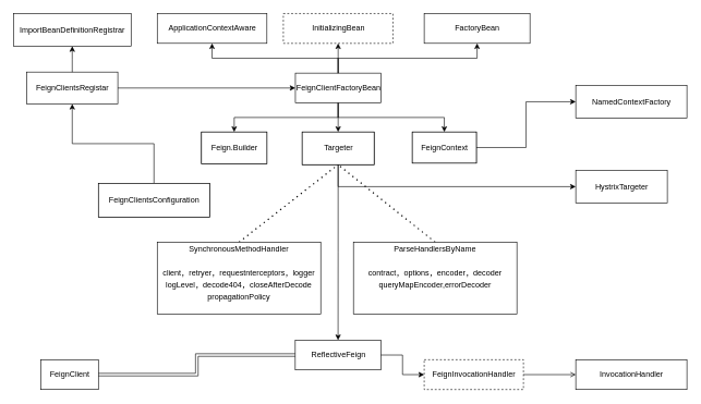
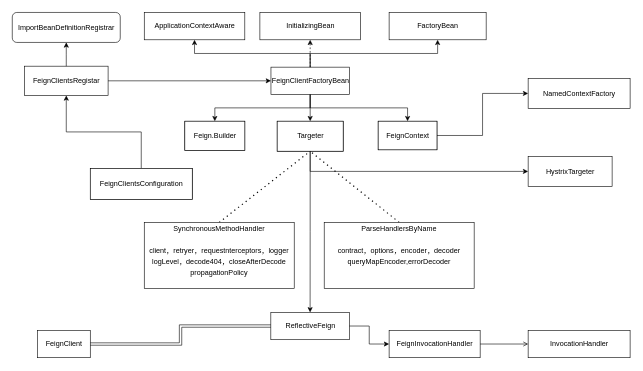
  <mxCell id="0" />
  <mxCell id="1" parent="0" />
  <mxCell id="2" value="" style="group" parent="1" vertex="1" connectable="0"><mxGeometry x="20" y="20" width="1030" height="575.59" as="geometry" /></mxCell>
  <mxCell id="3" value="FeignClientsRegistar" style="html=1;" parent="2" vertex="1"><mxGeometry x="20.31" y="89.56" width="139.39" height="48.82" as="geometry" /></mxCell>
- <mxCell id="4" value="ImportBeanDefinitionRegistrar" style="html=1;" parent="2" vertex="1"><mxGeometry width="180" height="50" as="geometry" /></mxCell>
+ <mxCell id="4" value="ImportBeanDefinitionRegistrar" style="html=1;rounded=1;" parent="2" vertex="1"><mxGeometry width="180" height="50" as="geometry" /></mxCell>
  <mxCell id="5" style="edgeStyle=orthogonalEdgeStyle;rounded=0;orthogonalLoop=1;jettySize=auto;html=1;exitX=0.5;exitY=0;exitDx=0;exitDy=0;" parent="2" source="3" target="4" edge="1"><mxGeometry relative="1" as="geometry" /></mxCell>
  <mxCell id="6" value="FeignClient" style="html=1;" parent="2" vertex="1"><mxGeometry x="42.219" y="530.002" width="87.778" height="45.588" as="geometry" /></mxCell>
  <mxCell id="7" value="NamedContextFactory" style="html=1;" parent="2" vertex="1"><mxGeometry x="860" y="110" width="170" height="50" as="geometry" /></mxCell>
  <mxCell id="8" style="edgeStyle=orthogonalEdgeStyle;rounded=0;orthogonalLoop=1;jettySize=auto;html=1;exitX=1;exitY=0.5;exitDx=0;exitDy=0;entryX=0;entryY=0.5;entryDx=0;entryDy=0;" parent="2" source="19" target="7" edge="1"><mxGeometry relative="1" as="geometry" /></mxCell>
  <mxCell id="9" value="FeignClientFactoryBean" style="html=1;" parent="2" vertex="1"><mxGeometry x="431.235" y="91.177" width="130.765" height="45.588" as="geometry" /></mxCell>
  <mxCell id="10" style="edgeStyle=orthogonalEdgeStyle;rounded=0;orthogonalLoop=1;jettySize=auto;html=1;exitX=1;exitY=0.5;exitDx=0;exitDy=0;entryX=0;entryY=0.5;entryDx=0;entryDy=0;" parent="2" source="3" target="9" edge="1"><mxGeometry relative="1" as="geometry" /></mxCell>
  <mxCell id="11" value="&lt;span&gt;ApplicationContextAware&lt;/span&gt;" style="html=1;" parent="2" vertex="1"><mxGeometry x="220" width="167.647" height="45.588" as="geometry" /></mxCell>
  <mxCell id="12" style="edgeStyle=orthogonalEdgeStyle;rounded=0;orthogonalLoop=1;jettySize=auto;html=1;exitX=0.5;exitY=0;exitDx=0;exitDy=0;" parent="2" source="9" target="11" edge="1"><mxGeometry relative="1" as="geometry" /></mxCell>
- <mxCell id="13" value="InitializingBean" style="html=1;dashed=1;" parent="2" vertex="1"><mxGeometry x="412.794" width="167.647" height="45.588" as="geometry" /></mxCell>
- <mxCell id="14" style="edgeStyle=orthogonalEdgeStyle;rounded=0;orthogonalLoop=1;jettySize=auto;html=1;exitX=0.5;exitY=0;exitDx=0;exitDy=0;entryX=0.5;entryY=1;entryDx=0;entryDy=0;" parent="2" source="9" target="13" edge="1"><mxGeometry relative="1" as="geometry" /></mxCell>
+ <mxCell id="13" value="InitializingBean" style="html=1;" parent="2" vertex="1"><mxGeometry x="412.794" width="167.647" height="45.588" as="geometry" /></mxCell>
+ <mxCell id="14" style="edgeStyle=orthogonalEdgeStyle;rounded=0;orthogonalLoop=1;jettySize=auto;html=1;exitX=0.5;exitY=0;exitDx=0;exitDy=0;entryX=0.5;entryY=1;entryDx=0;entryDy=0;dashed=1;" parent="2" source="9" target="13" edge="1"><mxGeometry relative="1" as="geometry" /></mxCell>
  <mxCell id="15" value="FactoryBean" style="html=1;" parent="2" vertex="1"><mxGeometry x="628.221" width="161.779" height="45.588" as="geometry" /></mxCell>
  <mxCell id="16" style="edgeStyle=orthogonalEdgeStyle;rounded=0;orthogonalLoop=1;jettySize=auto;html=1;exitX=0.5;exitY=0;exitDx=0;exitDy=0;entryX=0.5;entryY=1;entryDx=0;entryDy=0;" parent="2" source="9" target="15" edge="1"><mxGeometry relative="1" as="geometry" /></mxCell>
  <mxCell id="17" value="Feign.Builder" style="html=1;" parent="2" vertex="1"><mxGeometry x="287.65" y="181.32" width="100" height="48.68" as="geometry" /></mxCell>
  <mxCell id="18" style="edgeStyle=orthogonalEdgeStyle;rounded=0;orthogonalLoop=1;jettySize=auto;html=1;exitX=0.5;exitY=1;exitDx=0;exitDy=0;entryX=0.5;entryY=0;entryDx=0;entryDy=0;" parent="2" source="9" target="17" edge="1"><mxGeometry relative="1" as="geometry" /></mxCell>
  <mxCell id="19" value="FeignContext" style="html=1;" parent="2" vertex="1"><mxGeometry x="610" y="181.32" width="98" height="47.65" as="geometry" /></mxCell>
  <mxCell id="20" style="edgeStyle=orthogonalEdgeStyle;rounded=0;orthogonalLoop=1;jettySize=auto;html=1;exitX=0.5;exitY=1;exitDx=0;exitDy=0;" parent="2" source="9" target="19" edge="1"><mxGeometry relative="1" as="geometry" /></mxCell>
  <mxCell id="21" style="edgeStyle=orthogonalEdgeStyle;rounded=0;orthogonalLoop=1;jettySize=auto;html=1;exitX=0.5;exitY=0;exitDx=0;exitDy=0;entryX=0.5;entryY=1;entryDx=0;entryDy=0;" parent="2" source="22" target="3" edge="1"><mxGeometry relative="1" as="geometry" /></mxCell>
  <mxCell id="22" value="FeignClientsConfiguration" style="html=1;" parent="2" vertex="1"><mxGeometry x="130" y="260" width="170" height="51.77" as="geometry" /></mxCell>
  <mxCell id="23" value="Targeter" style="html=1;" parent="2" vertex="1"><mxGeometry x="441.62" y="181.32" width="110" height="50" as="geometry" /></mxCell>
  <mxCell id="24" style="edgeStyle=orthogonalEdgeStyle;rounded=0;orthogonalLoop=1;jettySize=auto;html=1;exitX=0.5;exitY=1;exitDx=0;exitDy=0;entryX=0.5;entryY=0;entryDx=0;entryDy=0;" parent="2" source="9" target="23" edge="1"><mxGeometry relative="1" as="geometry" /></mxCell>
  <mxCell id="25" value="HystrixTargeter" style="html=1;" parent="2" vertex="1"><mxGeometry x="860" y="240" width="140" height="50" as="geometry" /></mxCell>
  <mxCell id="26" style="edgeStyle=orthogonalEdgeStyle;rounded=0;orthogonalLoop=1;jettySize=auto;html=1;exitX=0.5;exitY=1;exitDx=0;exitDy=0;entryX=0;entryY=0.5;entryDx=0;entryDy=0;" parent="2" source="23" target="25" edge="1"><mxGeometry relative="1" as="geometry" /></mxCell>
  <mxCell id="27" value="" style="endArrow=none;dashed=1;html=1;dashPattern=1 3;strokeWidth=2;exitX=0.5;exitY=0;exitDx=0;exitDy=0;entryX=0.5;entryY=1;entryDx=0;entryDy=0;" parent="2" source="36" target="23" edge="1"><mxGeometry width="50" height="50" relative="1" as="geometry"><mxPoint x="376.745" y="340" as="sourcePoint" /><mxPoint x="500" y="240" as="targetPoint" /></mxGeometry></mxCell>
  <mxCell id="28" value="Feign.Builder" style="html=1;" parent="2" vertex="1"><mxGeometry x="287.65" y="181.32" width="100" height="48.68" as="geometry" /></mxCell>
  <mxCell id="29" value="FeignContext" style="html=1;" parent="2" vertex="1"><mxGeometry x="610" y="181.32" width="98" height="47.65" as="geometry" /></mxCell>
  <mxCell id="30" value="FeignClientsConfiguration" style="html=1;" parent="2" vertex="1"><mxGeometry x="130" y="260" width="170" height="51.77" as="geometry" /></mxCell>
  <mxCell id="31" value="Targeter" style="html=1;" parent="2" vertex="1"><mxGeometry x="441.62" y="181.32" width="110" height="50" as="geometry" /></mxCell>
  <mxCell id="32" value="ReflectiveFeign" style="html=1;" parent="2" vertex="1"><mxGeometry x="431.03" y="500" width="130.97" height="45.59" as="geometry" /></mxCell>
  <mxCell id="33" style="edgeStyle=orthogonalEdgeStyle;rounded=0;orthogonalLoop=1;jettySize=auto;html=1;shape=link;" parent="2" source="6" target="32" edge="1"><mxGeometry relative="1" as="geometry" /></mxCell>
  <mxCell id="34" style="edgeStyle=orthogonalEdgeStyle;rounded=0;orthogonalLoop=1;jettySize=auto;html=1;exitX=0.5;exitY=1;exitDx=0;exitDy=0;entryX=0.5;entryY=0;entryDx=0;entryDy=0;" parent="2" source="31" target="32" edge="1"><mxGeometry relative="1" as="geometry" /></mxCell>
  <mxCell id="35" value="" style="endArrow=none;dashed=1;html=1;dashPattern=1 3;strokeWidth=2;exitX=0.5;exitY=0;exitDx=0;exitDy=0;entryX=0.5;entryY=1;entryDx=0;entryDy=0;" parent="2" source="37" target="31" edge="1"><mxGeometry width="50" height="50" relative="1" as="geometry"><mxPoint x="616.745" y="340" as="sourcePoint" /><mxPoint x="506.62" y="241.32" as="targetPoint" /></mxGeometry></mxCell>
  <mxCell id="36" value="&lt;p style=&quot;margin: 0px ; margin-top: 4px ; text-align: center&quot;&gt;&lt;span&gt;SynchronousMethodHandler&lt;/span&gt;&lt;br&gt;&lt;/p&gt;&lt;p style=&quot;margin: 0px ; margin-top: 4px ; text-align: center&quot;&gt;&lt;span&gt;&lt;br&gt;&lt;/span&gt;&lt;/p&gt;&lt;p style=&quot;margin: 0px ; margin-top: 4px ; text-align: center&quot;&gt;&lt;span&gt;client，retryer，requestnterceptors，logger&lt;/span&gt;&lt;/p&gt;&lt;p style=&quot;margin: 0px ; margin-top: 4px ; text-align: center&quot;&gt;&lt;span&gt;logLevel，decode404，closeAfterDecode&lt;/span&gt;&lt;/p&gt;&lt;p style=&quot;margin: 0px ; margin-top: 4px ; text-align: center&quot;&gt;&lt;span&gt;propagationPolicy&lt;/span&gt;&lt;/p&gt;" style="verticalAlign=top;align=left;overflow=fill;fontSize=12;fontFamily=Helvetica;html=1;" parent="2" vertex="1"><mxGeometry x="220" y="350" width="250" height="110" as="geometry" /></mxCell>
  <mxCell id="37" value="&lt;p style=&quot;margin: 0px ; margin-top: 4px ; text-align: center&quot;&gt;&lt;span&gt;ParseHandlersByName&lt;/span&gt;&lt;br&gt;&lt;/p&gt;&lt;p style=&quot;margin: 0px ; margin-top: 4px ; text-align: center&quot;&gt;&lt;span&gt;&lt;br&gt;&lt;/span&gt;&lt;/p&gt;&lt;p style=&quot;margin: 0px ; margin-top: 4px ; text-align: center&quot;&gt;contract，options，encoder，decoder&lt;/p&gt;&lt;p style=&quot;margin: 0px ; margin-top: 4px ; text-align: center&quot;&gt;queryMapEncoder,errorDecoder&lt;/p&gt;" style="verticalAlign=top;align=left;overflow=fill;fontSize=12;fontFamily=Helvetica;html=1;" parent="2" vertex="1"><mxGeometry x="520" y="350" width="250" height="110" as="geometry" /></mxCell>
- <mxCell id="38" value="FeignInvocationHandler" style="html=1;dashed=1;" parent="2" vertex="1"><mxGeometry x="628.22" y="530" width="151.78" height="45.59" as="geometry" /></mxCell>
+ <mxCell id="38" value="FeignInvocationHandler" style="html=1;" parent="2" vertex="1"><mxGeometry x="628.22" y="530" width="151.78" height="45.59" as="geometry" /></mxCell>
  <mxCell id="39" style="edgeStyle=orthogonalEdgeStyle;rounded=0;orthogonalLoop=1;jettySize=auto;html=1;exitX=1;exitY=0.5;exitDx=0;exitDy=0;" parent="2" source="32" target="38" edge="1"><mxGeometry relative="1" as="geometry" /></mxCell>
  <mxCell id="40" value="InvocationHandler" style="html=1;" parent="2" vertex="1"><mxGeometry x="860" y="530" width="170" height="45.59" as="geometry" /></mxCell>
  <mxCell id="41" style="edgeStyle=orthogonalEdgeStyle;rounded=0;orthogonalLoop=1;jettySize=auto;html=1;exitX=1;exitY=0.5;exitDx=0;exitDy=0;entryX=0;entryY=0.5;entryDx=0;entryDy=0;endArrow=open;" parent="2" source="38" target="40" edge="1"><mxGeometry relative="1" as="geometry" /></mxCell>
